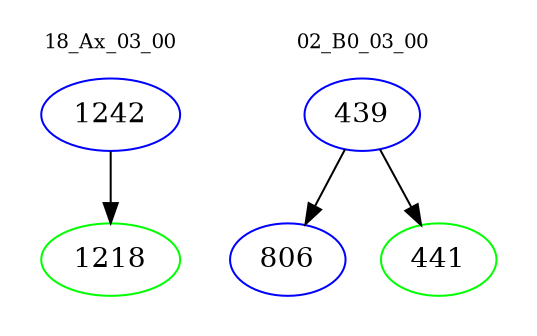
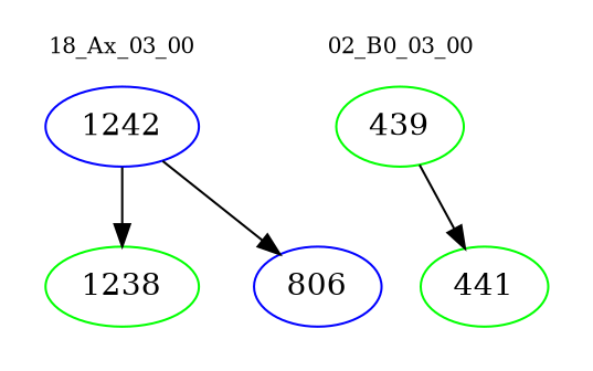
  digraph {
    node [color=blue]
    edge [color=black]
    n1 [label=1242]
-   n2 [color=green label=1218]
-   n3 [label=439]
+   n2 [color=green label=1238]
+   n3 [color=green label=439]
    n4 [label=806]
    n5 [color=green label=441]
    subgraph cluster_1 {
      color=white
      fontsize=10
      label="18_Ax_03_00"
      n1
      n2
    }
    subgraph cluster_2 {
      color=white
      fontsize=10
      label="02_B0_03_00"
      n3
      n4
      n5
    }
    n1 -> n2
-   n3 -> n4
+   n1 -> n4
    n3 -> n5
  }
